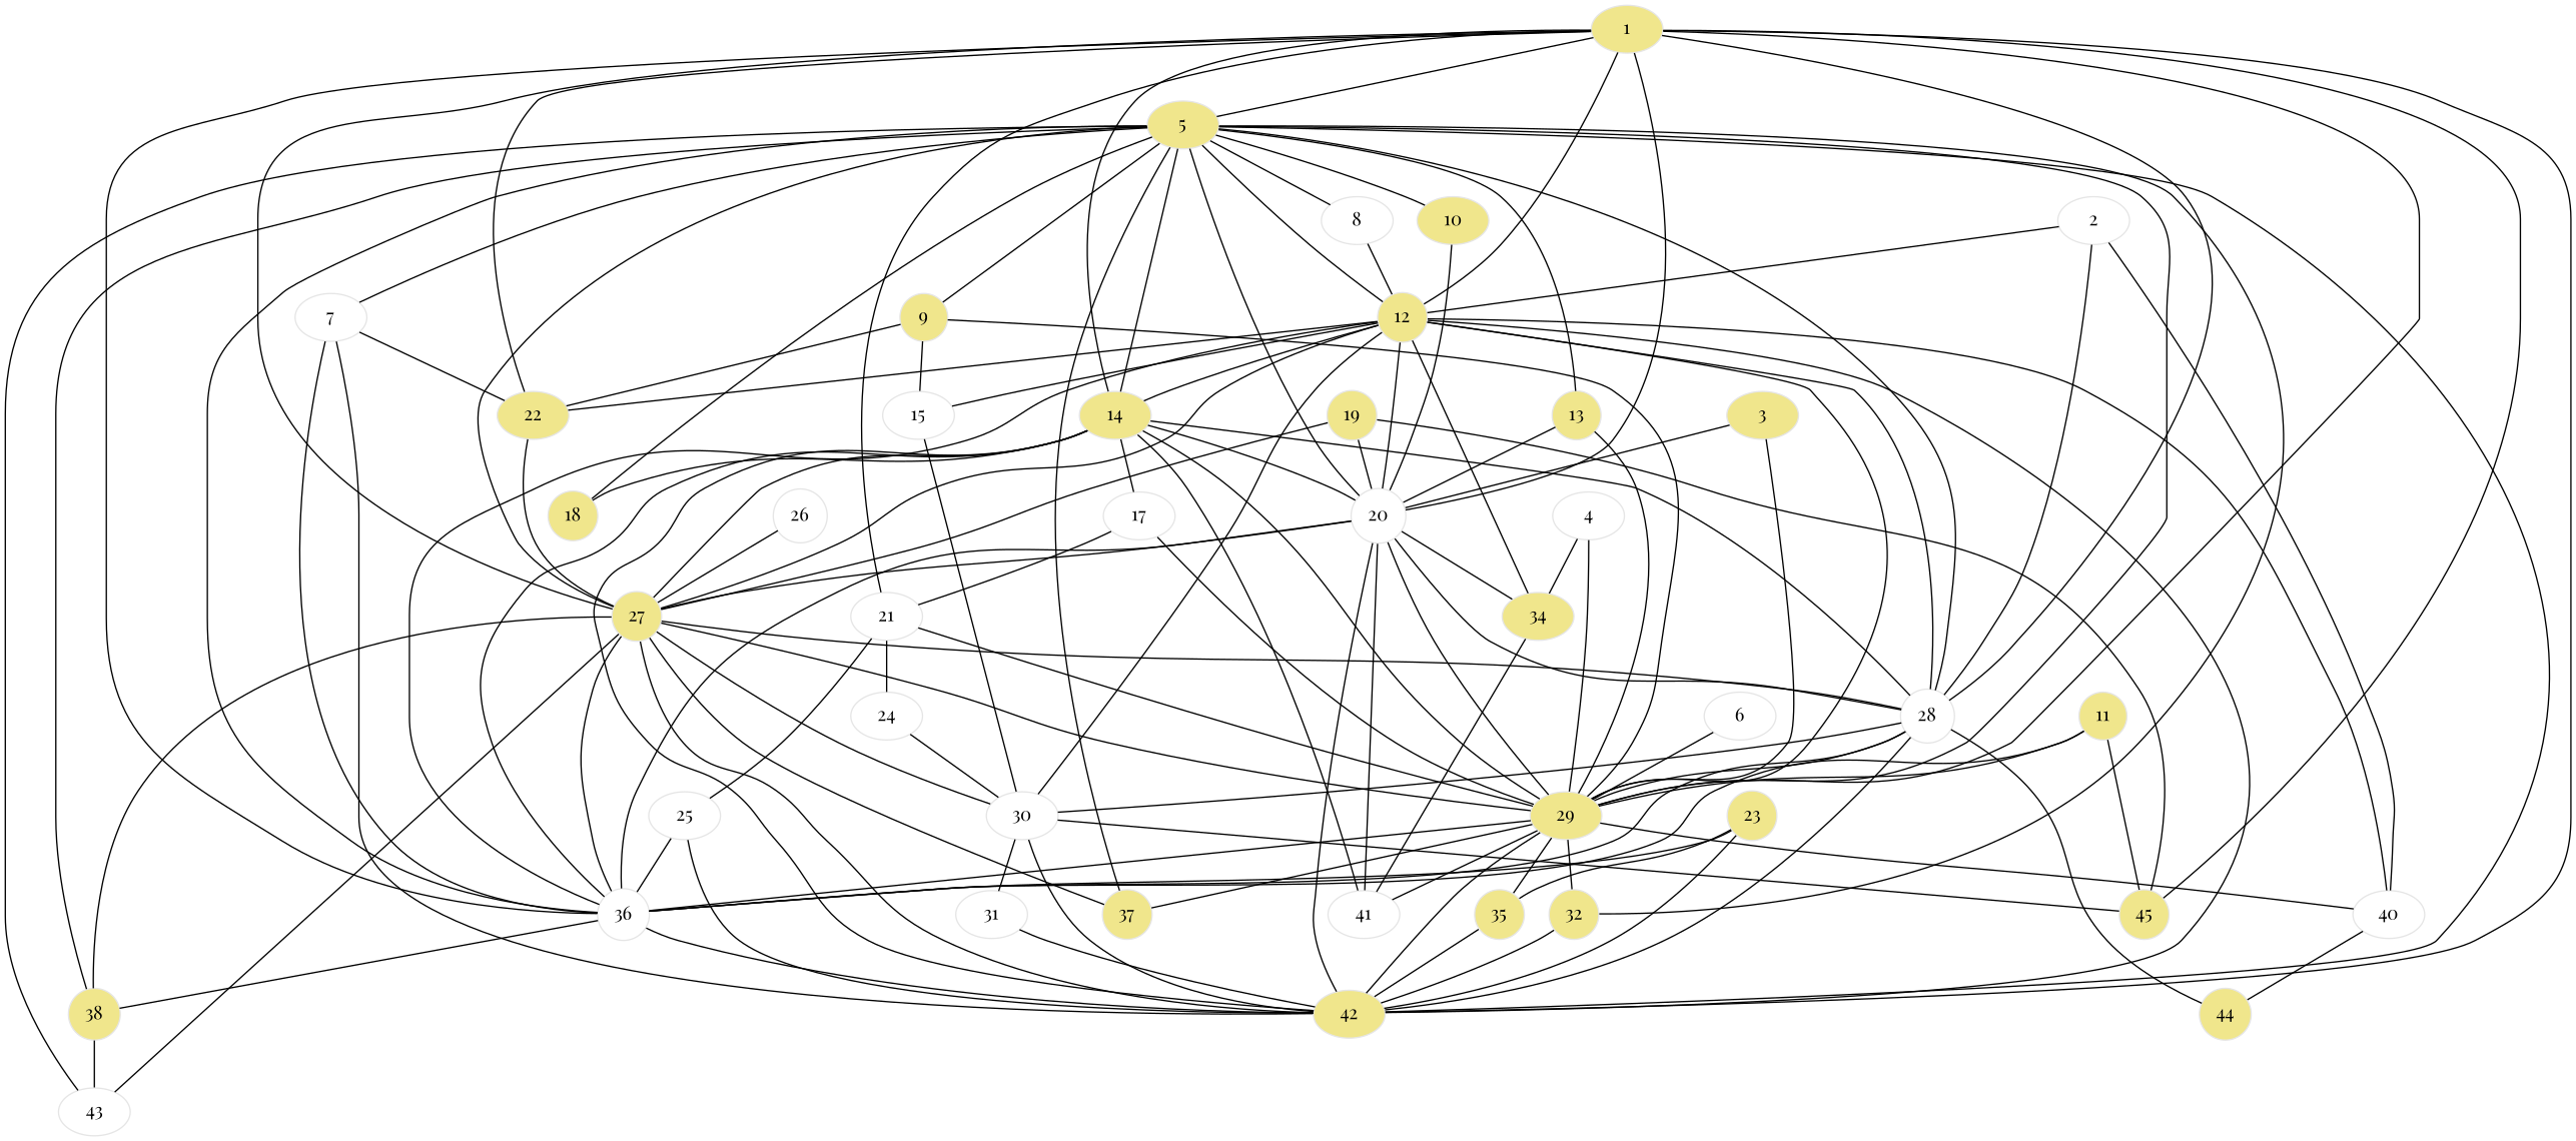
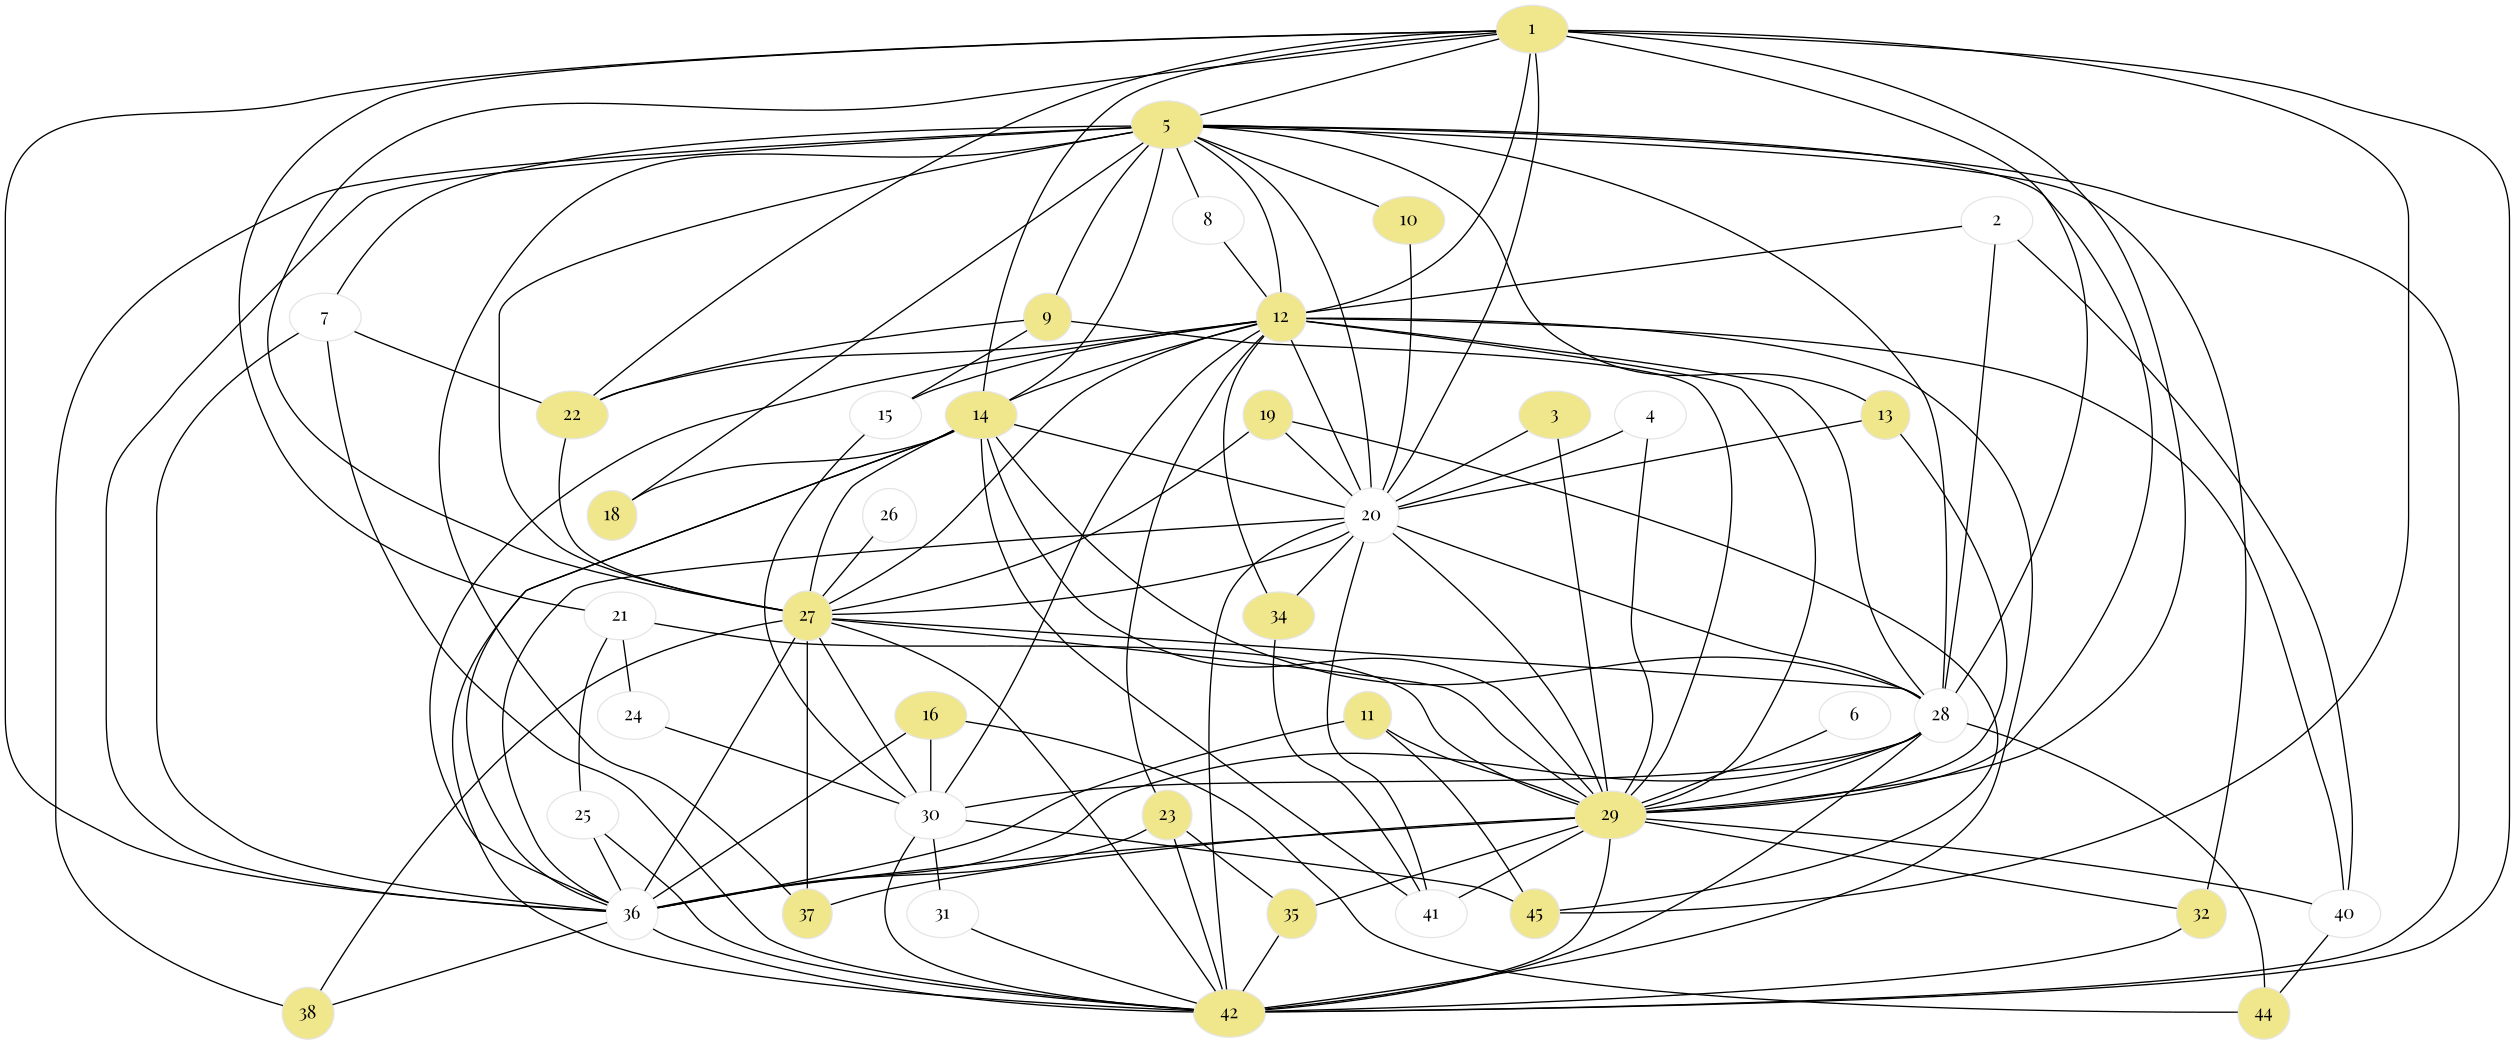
  graph {
    fontname="Playfair Display"
    node [color=gray90 fillcolor=khaki fontname="Playfair Display" shape=ellipse style=filled]
    edge [fontname="Playfair Display" weight=1.0]
    1
    5
    12 [shape=circle]
    14
    20 [fillcolor=white shape=circle]
    21 [fillcolor=white]
    22
    27 [shape=circle]
    28 [fillcolor=white shape=circle]
    29
    36 [fillcolor=white shape=circle]
    42
    45 [shape=circle]
    7 [fillcolor=white]
    8 [fillcolor=white]
    9 [shape=circle]
    10
    13 [shape=circle]
    18 [shape=circle]
    32 [shape=circle]
    37 [shape=circle]
    38 [shape=circle]
-   43 [fillcolor=white]
    40 [fillcolor=white]
    15 [fillcolor=white]
    23 [shape=circle]
    30 [fillcolor=white]
    34
-   17 [fillcolor=white]
    41 [fillcolor=white]
    24 [fillcolor=white]
    25 [fillcolor=white]
    44 [shape=circle]
    35 [shape=circle]
    2 [fillcolor=white]
    3
    4 [fillcolor=white]
    6 [fillcolor=white]
    11 [shape=circle]
    31 [fillcolor=white]
+   16
    19 [shape=circle]
    26 [fillcolor=white shape=circle]
    1 -- 5
    1 -- 12 [weight=2.0]
    1 -- 14
    1 -- 20
    1 -- 21
    1 -- 22
    1 -- 27
    1 -- 28
    1 -- 29
    1 -- 36
    1 -- 42
    1 -- 45
    5 -- 12
    5 -- 14 [weight=2.0]
    5 -- 20
    5 -- 27 [weight=2.0]
    5 -- 28
    5 -- 29
    5 -- 36
    5 -- 42
    5 -- 7
    5 -- 8
    5 -- 9
    5 -- 10
    5 -- 13
    5 -- 18
    5 -- 32
    5 -- 37
    5 -- 38
-   5 -- 43
    12 -- 14
    12 -- 20 [weight=2.0]
    12 -- 22
    12 -- 27
    12 -- 28
    12 -- 29
    12 -- 36
    12 -- 42 [weight=2.0]
    12 -- 40
    12 -- 15
+   12 -- 23
    12 -- 30
    12 -- 34
    14 -- 20
    14 -- 27
    14 -- 28
    14 -- 29
    14 -- 36
    14 -- 42
    14 -- 18
-   14 -- 17
    14 -- 41
    20 -- 27
    20 -- 28
    20 -- 29
    20 -- 36
    20 -- 42 [weight=2.0]
    20 -- 34
    20 -- 41 [weight=2.0]
    21 -- 29
    21 -- 24
    21 -- 25
    22 -- 27
    27 -- 28
    27 -- 29
    27 -- 36 [weight=3.0]
    27 -- 42
    27 -- 37 [weight=2.0]
    27 -- 38
-   27 -- 43
    27 -- 30
    28 -- 29 [weight=2.0]
    28 -- 36 [weight=2.0]
    28 -- 42
    28 -- 30
    28 -- 44
    29 -- 36 [weight=3.0]
    29 -- 42 [weight=2.0]
    29 -- 32 [weight=2.0]
    29 -- 37
    29 -- 40
    29 -- 41
    29 -- 35
    36 -- 42 [weight=2.0]
    36 -- 38
    7 -- 22
    7 -- 36
    7 -- 42
    8 -- 12 [weight=2.0]
    9 -- 22
    9 -- 29
    9 -- 15
    10 -- 20
    13 -- 20
    13 -- 29
    32 -- 42
-   38 -- 43
    40 -- 44
    15 -- 30
    23 -- 36
    23 -- 42
    23 -- 35
    30 -- 42
    30 -- 45
    30 -- 31
    34 -- 41
-   17 -- 21
-   17 -- 29
    24 -- 30
    25 -- 36
    25 -- 42
    35 -- 42
    2 -- 12
    2 -- 28
    2 -- 40
    3 -- 20
    3 -- 29
-   4 -- 34
+   4 -- 20
    4 -- 29
    6 -- 29
    11 -- 29
    11 -- 36
    11 -- 45
    31 -- 42
+   16 -- 36
+   16 -- 30
+   16 -- 44
    19 -- 20 [weight=2.0]
    19 -- 27
    19 -- 45
    26 -- 27
  }
